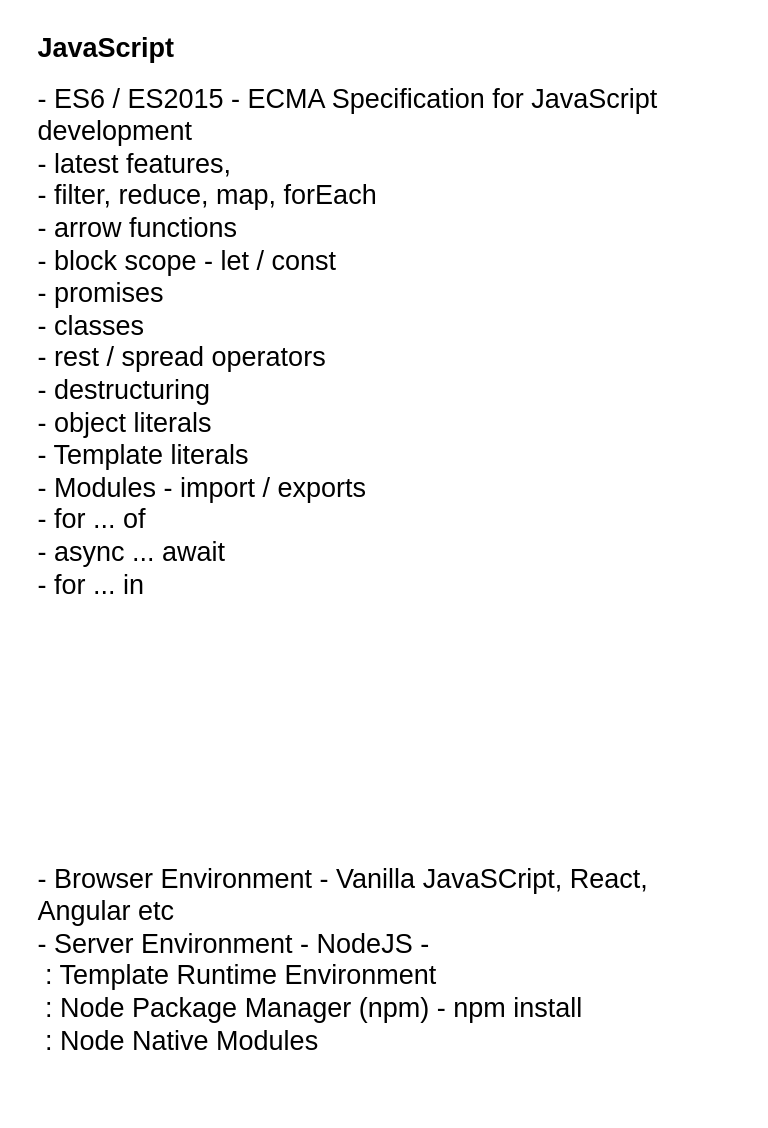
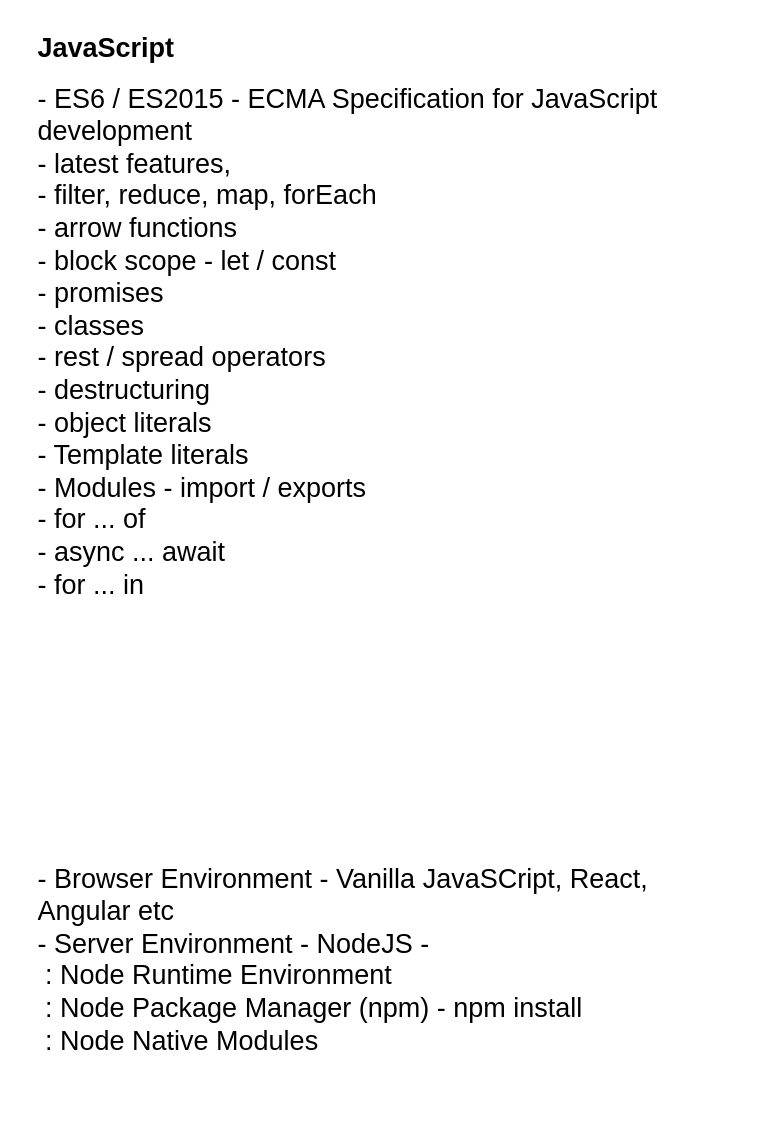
  <mxCell id="0" />
  <mxCell id="1" parent="0" />
  <mxCell id="2" value="&lt;h1 style=&quot;font-size: 18px&quot;&gt;&lt;font style=&quot;font-size: 18px&quot;&gt;JavaScript&lt;/font&gt;&lt;/h1&gt;&lt;div style=&quot;font-size: 18px&quot;&gt;&lt;font style=&quot;font-size: 18px&quot;&gt;- ES6 / ES2015 - ECMA Specification for JavaScript development&lt;/font&gt;&lt;/div&gt;&lt;div style=&quot;font-size: 18px&quot;&gt;&lt;font style=&quot;font-size: 18px&quot;&gt;- latest features,&amp;nbsp;&lt;/font&gt;&lt;/div&gt;&lt;div style=&quot;font-size: 18px&quot;&gt;&lt;font style=&quot;font-size: 18px&quot;&gt;- filter, reduce, map, forEach&lt;/font&gt;&lt;/div&gt;&lt;div style=&quot;font-size: 18px&quot;&gt;&lt;font style=&quot;font-size: 18px&quot;&gt;- arrow functions&lt;/font&gt;&lt;/div&gt;&lt;div style=&quot;font-size: 18px&quot;&gt;&lt;font style=&quot;font-size: 18px&quot;&gt;- block scope - let / const&lt;/font&gt;&lt;/div&gt;&lt;div style=&quot;font-size: 18px&quot;&gt;&lt;font style=&quot;font-size: 18px&quot;&gt;- promises&lt;/font&gt;&lt;/div&gt;&lt;div style=&quot;font-size: 18px&quot;&gt;&lt;font style=&quot;font-size: 18px&quot;&gt;- classes&lt;/font&gt;&lt;/div&gt;&lt;div style=&quot;font-size: 18px&quot;&gt;&lt;font style=&quot;font-size: 18px&quot;&gt;- rest / spread operators&lt;/font&gt;&lt;/div&gt;&lt;div style=&quot;font-size: 18px&quot;&gt;- destructuring&lt;/div&gt;&lt;div style=&quot;font-size: 18px&quot;&gt;- object literals&lt;/div&gt;&lt;div style=&quot;font-size: 18px&quot;&gt;- Template literals&lt;/div&gt;&lt;div style=&quot;font-size: 18px&quot;&gt;- Modules - import / exports&lt;/div&gt;&lt;div style=&quot;font-size: 18px&quot;&gt;- for ... of&lt;/div&gt;&lt;div style=&quot;font-size: 18px&quot;&gt;- async ... await&lt;/div&gt;&lt;div style=&quot;font-size: 18px&quot;&gt;- for ... in&lt;/div&gt;" style="text;html=1;strokeColor=none;fillColor=none;spacing=5;spacingTop=-20;whiteSpace=wrap;overflow=hidden;rounded=0;" parent="1" vertex="1"><mxGeometry x="20" y="20" width="430" height="430" as="geometry" /></mxCell>
- <mxCell id="3" value="&lt;h1 style=&quot;font-size: 18px&quot;&gt;&lt;font style=&quot;font-size: 18px&quot;&gt;&lt;br&gt;&lt;/font&gt;&lt;/h1&gt;&lt;div style=&quot;font-size: 18px&quot;&gt;&lt;font style=&quot;font-size: 18px&quot;&gt;- Browser Environment - Vanilla JavaSCript, React, Angular etc&lt;/font&gt;&lt;/div&gt;&lt;div style=&quot;font-size: 18px&quot;&gt;&lt;font style=&quot;font-size: 18px&quot;&gt;- Server Environment - NodeJS -&amp;nbsp;&lt;/font&gt;&lt;/div&gt;&lt;div style=&quot;font-size: 18px&quot;&gt;&lt;font style=&quot;font-size: 18px&quot;&gt;&amp;nbsp;: Template Runtime Environment&lt;/font&gt;&lt;/div&gt;&lt;div style=&quot;font-size: 18px&quot;&gt;&lt;font style=&quot;font-size: 18px&quot;&gt;&amp;nbsp;: Node Package Manager (npm) - npm install&amp;nbsp;&lt;/font&gt;&lt;/div&gt;&lt;div style=&quot;font-size: 18px&quot;&gt;&lt;font style=&quot;font-size: 18px&quot;&gt;&amp;nbsp;: Node Native Modules&lt;/font&gt;&lt;/div&gt;" style="text;html=1;strokeColor=none;fillColor=none;spacing=5;spacingTop=-20;whiteSpace=wrap;overflow=hidden;rounded=0;" parent="1" vertex="1"><mxGeometry x="20" y="540" width="470" height="190" as="geometry" /></mxCell>
+ <mxCell id="3" value="&lt;h1 style=&quot;font-size: 18px&quot;&gt;&lt;font style=&quot;font-size: 18px&quot;&gt;&lt;br&gt;&lt;/font&gt;&lt;/h1&gt;&lt;div style=&quot;font-size: 18px&quot;&gt;&lt;font style=&quot;font-size: 18px&quot;&gt;- Browser Environment - Vanilla JavaSCript, React, Angular etc&lt;/font&gt;&lt;/div&gt;&lt;div style=&quot;font-size: 18px&quot;&gt;&lt;font style=&quot;font-size: 18px&quot;&gt;- Server Environment - NodeJS -&amp;nbsp;&lt;/font&gt;&lt;/div&gt;&lt;div style=&quot;font-size: 18px&quot;&gt;&lt;font style=&quot;font-size: 18px&quot;&gt;&amp;nbsp;: Node Runtime Environment&lt;/font&gt;&lt;/div&gt;&lt;div style=&quot;font-size: 18px&quot;&gt;&lt;font style=&quot;font-size: 18px&quot;&gt;&amp;nbsp;: Node Package Manager (npm) - npm install&amp;nbsp;&lt;/font&gt;&lt;/div&gt;&lt;div style=&quot;font-size: 18px&quot;&gt;&lt;font style=&quot;font-size: 18px&quot;&gt;&amp;nbsp;: Node Native Modules&lt;/font&gt;&lt;/div&gt;" style="text;html=1;strokeColor=none;fillColor=none;spacing=5;spacingTop=-20;whiteSpace=wrap;overflow=hidden;rounded=0;" parent="1" vertex="1"><mxGeometry x="20" y="540" width="470" height="190" as="geometry" /></mxCell>
